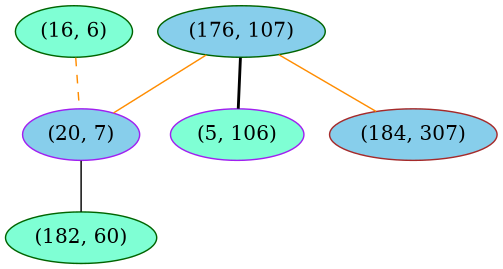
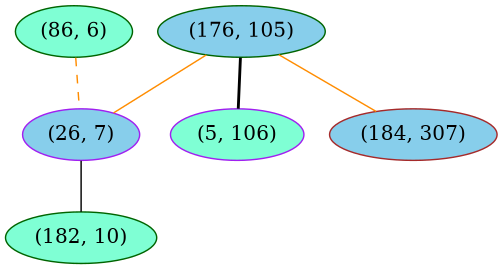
  graph {
    node [color=darkgreen fillcolor=aquamarine style=filled]
    edge [color=darkorange style=solid weight=1]
-   "(16, 6)"
-   "(26, 7)" [color=purple fillcolor=skyblue label="(20, 7)"]
-   "(182, 10)" [label="(182, 60)"]
-   "(176, 105)" [fillcolor=skyblue label="(176, 107)"]
+   "(16, 6)" [label="(86, 6)"]
+   "(26, 7)" [color=purple fillcolor=skyblue]
+   "(182, 10)"
+   "(176, 105)" [fillcolor=skyblue]
    n5 [color=purple label="(5, 106)"]
    n6 [color=brown fillcolor=skyblue label="(184, 307)"]
    "(16, 6)" -- "(26, 7)" [style=dashed]
    "(26, 7)" -- "(182, 10)" [color=black]
    "(176, 105)" -- "(26, 7)"
    "(176, 105)" -- n5 [color=black style=bold]
    "(176, 105)" -- n6
  }
